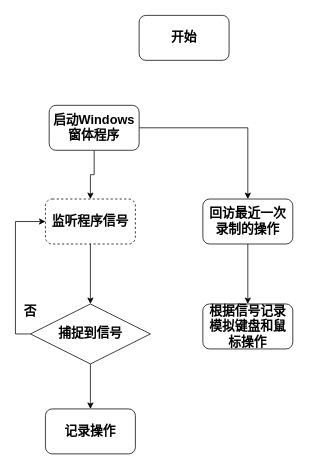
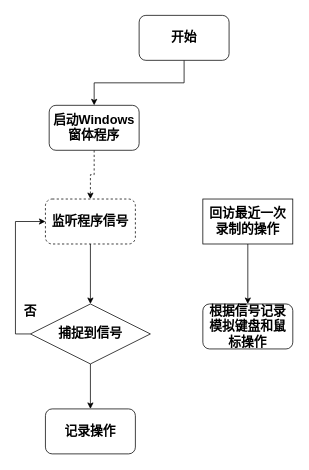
  <mxCell id="0" />
  <mxCell id="1" parent="0" />
+ <mxCell id="2" value="" style="edgeStyle=orthogonalEdgeStyle;rounded=0;orthogonalLoop=1;jettySize=auto;html=1;fontSize=17;fontStyle=1" edge="1" parent="1" source="3" target="6"><mxGeometry relative="1" as="geometry" /></mxCell>
  <mxCell id="3" value="开始" style="rounded=1;whiteSpace=wrap;html=1;fontSize=17;fontStyle=1" vertex="1" parent="1"><mxGeometry x="185" y="20" width="120" height="60" as="geometry" /></mxCell>
- <mxCell id="4" value="" style="edgeStyle=orthogonalEdgeStyle;rounded=0;orthogonalLoop=1;jettySize=auto;html=1;fontSize=17;fontStyle=1" edge="1" parent="1" source="6" target="11"><mxGeometry relative="1" as="geometry" /></mxCell>
- <mxCell id="5" value="" style="edgeStyle=orthogonalEdgeStyle;rounded=0;orthogonalLoop=1;jettySize=auto;html=1;fontSize=17;fontStyle=1" edge="1" parent="1" source="6" target="8"><mxGeometry relative="1" as="geometry" /></mxCell>
+ <mxCell id="4" value="" style="edgeStyle=orthogonalEdgeStyle;rounded=0;orthogonalLoop=1;jettySize=auto;html=1;fontSize=17;fontStyle=1;dashed=1;" edge="1" parent="1" source="6" target="11"><mxGeometry relative="1" as="geometry" /></mxCell>
  <mxCell id="6" value="启动Windows&lt;br style=&quot;font-size: 17px;&quot;&gt;窗体程序&lt;br style=&quot;font-size: 17px;&quot;&gt;" style="rounded=1;whiteSpace=wrap;html=1;fontSize=17;fontStyle=1" vertex="1" parent="1"><mxGeometry x="65" y="140" width="120" height="60" as="geometry" /></mxCell>
  <mxCell id="7" value="" style="edgeStyle=orthogonalEdgeStyle;rounded=0;orthogonalLoop=1;jettySize=auto;html=1;fontSize=17;fontStyle=1" edge="1" parent="1" source="8" target="9"><mxGeometry relative="1" as="geometry" /></mxCell>
- <mxCell id="8" value="回访最近一次&lt;br style=&quot;font-size: 17px;&quot;&gt;录制的操作&lt;br style=&quot;font-size: 17px;&quot;&gt;" style="rounded=1;whiteSpace=wrap;html=1;fontSize=17;fontStyle=1" vertex="1" parent="1"><mxGeometry x="270" y="265" width="120" height="60" as="geometry" /></mxCell>
+ <mxCell id="8" value="回访最近一次&lt;br style=&quot;font-size: 17px;&quot;&gt;录制的操作&lt;br style=&quot;font-size: 17px;&quot;&gt;" style="whiteSpace=wrap;html=1;fontSize=17;fontStyle=1;rounded=0;" vertex="1" parent="1"><mxGeometry x="270" y="265" width="120" height="60" as="geometry" /></mxCell>
  <mxCell id="9" value="根据信号记录&lt;br style=&quot;font-size: 17px&quot;&gt;模拟键盘和鼠标操作&lt;br style=&quot;font-size: 17px&quot;&gt;" style="rounded=1;whiteSpace=wrap;html=1;fontSize=17;fontStyle=1" vertex="1" parent="1"><mxGeometry x="270" y="405" width="120" height="60" as="geometry" /></mxCell>
  <mxCell id="10" value="" style="edgeStyle=orthogonalEdgeStyle;rounded=0;orthogonalLoop=1;jettySize=auto;html=1;entryX=0.5;entryY=0;entryDx=0;entryDy=0;fontSize=17;fontStyle=1" edge="1" parent="1" source="11" target="14"><mxGeometry relative="1" as="geometry"><mxPoint x="120" y="405" as="targetPoint" /></mxGeometry></mxCell>
  <mxCell id="11" value="监听程序信号" style="rounded=1;whiteSpace=wrap;html=1;fontSize=17;fontStyle=1;dashed=1;" vertex="1" parent="1"><mxGeometry x="60" y="265" width="120" height="60" as="geometry" /></mxCell>
  <mxCell id="12" style="edgeStyle=orthogonalEdgeStyle;rounded=0;orthogonalLoop=1;jettySize=auto;html=1;exitX=0;exitY=0.5;exitDx=0;exitDy=0;entryX=0;entryY=0.5;entryDx=0;entryDy=0;fontSize=17;fontStyle=1" edge="1" parent="1" source="14" target="11"><mxGeometry relative="1" as="geometry"><Array as="points"><mxPoint x="20" y="445" /><mxPoint x="20" y="295" /></Array></mxGeometry></mxCell>
  <mxCell id="13" style="edgeStyle=orthogonalEdgeStyle;rounded=0;orthogonalLoop=1;jettySize=auto;html=1;exitX=0.5;exitY=1;exitDx=0;exitDy=0;fontSize=17;fontStyle=1" edge="1" parent="1" source="14" target="16"><mxGeometry relative="1" as="geometry" /></mxCell>
  <mxCell id="14" value="捕捉到信号" style="rhombus;whiteSpace=wrap;html=1;fontSize=17;fontStyle=1" vertex="1" parent="1"><mxGeometry x="40" y="405" width="160" height="80" as="geometry" /></mxCell>
  <mxCell id="15" value="否" style="text;html=1;strokeColor=none;fillColor=none;align=center;verticalAlign=middle;whiteSpace=wrap;rounded=0;fontSize=17;fontStyle=1" vertex="1" parent="1"><mxGeometry x="20" y="405" width="40" height="20" as="geometry" /></mxCell>
  <mxCell id="16" value="记录操作" style="rounded=1;whiteSpace=wrap;html=1;fontSize=17;fontStyle=1" vertex="1" parent="1"><mxGeometry x="60" y="545" width="120" height="60" as="geometry" /></mxCell>
